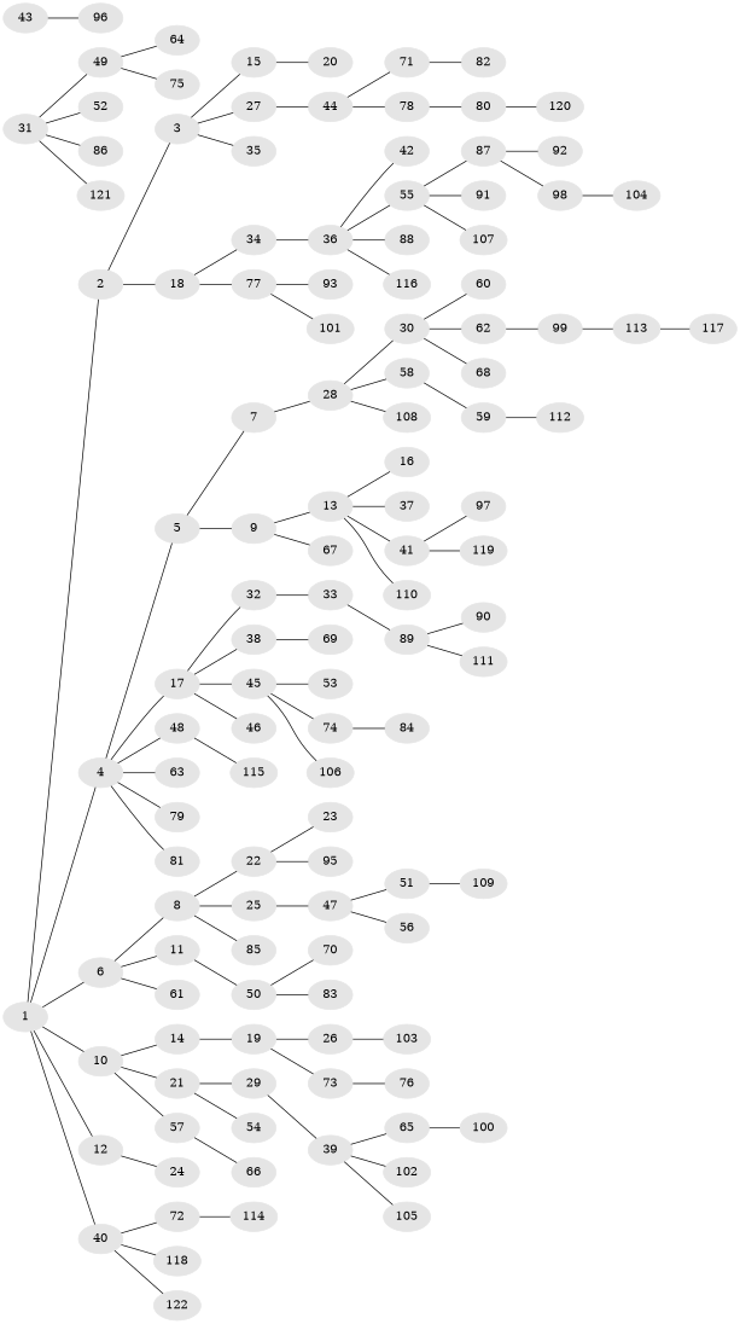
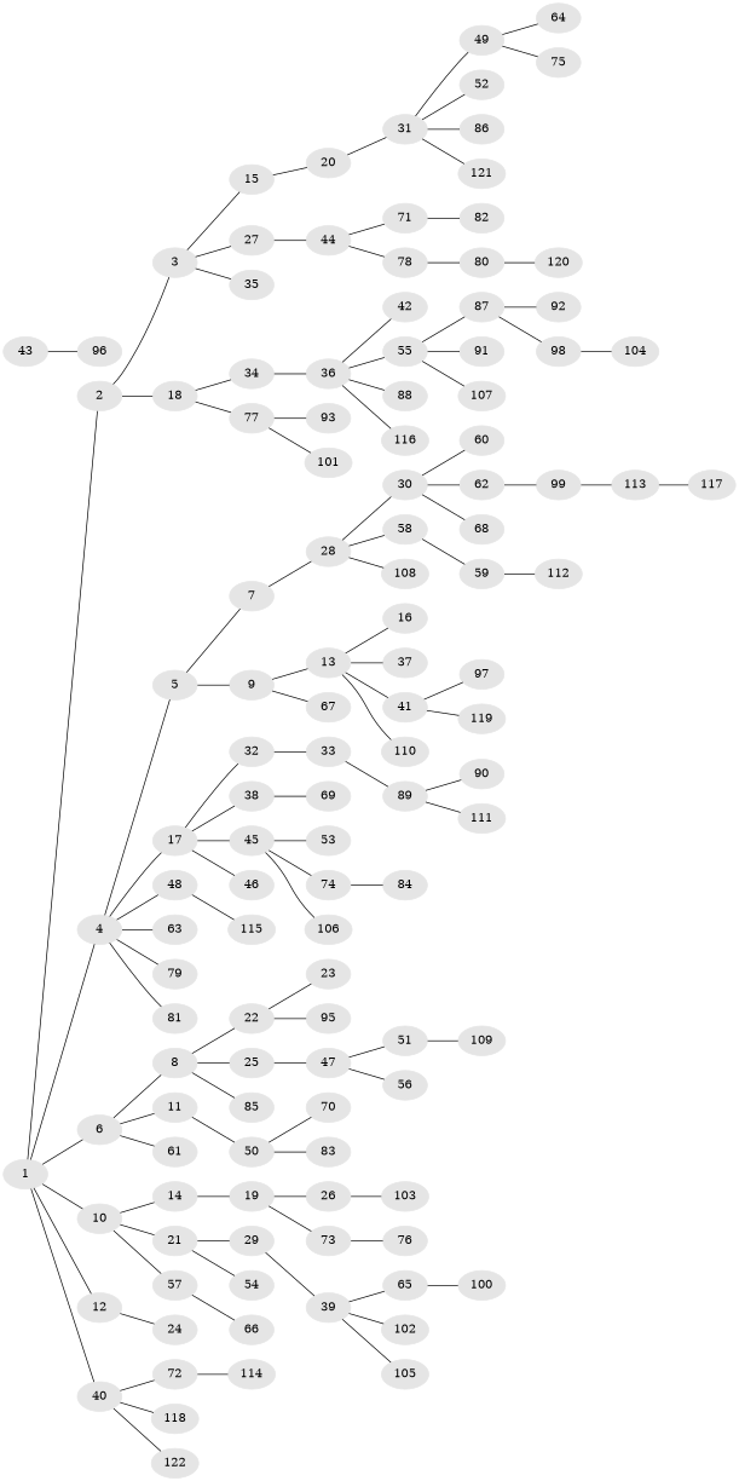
  graph {
    rankdir=LR
    node [color=gray90 style=filled]
    1
    2
    4
    6
    10
    12
    40
    3
    18
    5
    17
    48
    63
    79
    81
    8
    11
    61
    14
    21
    57
    24
    72
    118
    122
    15
    27
    35
    34
    77
    20
    44
    7
    9
    32
    38
    45
    46
    115
    28
    13
    67
    22
    25
    85
    50
    30
    58
    108
    23
    95
    47
    16
    37
    41
    110
    19
    29
    54
    66
    70
    83
    97
    119
    26
    73
    31
    33
    69
    53
    74
    106
    36
    93
    101
    103
    76
    49
    52
    86
    121
    39
    51
    56
    71
    78
    60
    62
    68
    59
    65
    102
    105
    99
    64
    75
    89
    90
    111
    42
    55
    88
    116
    87
    91
    107
    43
    96
    100
    114
    82
    80
    84
    109
    92
    98
    112
    113
    120
    104
    117
    1 -- 2
    1 -- 4
    1 -- 6
    1 -- 10
    1 -- 12
    1 -- 40
    2 -- 3
    2 -- 18
    4 -- 5
    4 -- 17
    4 -- 48
    4 -- 63
    4 -- 79
    4 -- 81
    6 -- 8
    6 -- 11
    6 -- 61
    10 -- 14
    10 -- 21
    10 -- 57
    12 -- 24
    40 -- 72
    40 -- 118
    40 -- 122
    3 -- 15
    3 -- 27
    3 -- 35
    18 -- 34
    18 -- 77
    5 -- 7
    5 -- 9
    17 -- 32
    17 -- 38
    17 -- 45
    17 -- 46
    48 -- 115
    8 -- 22
    8 -- 25
    8 -- 85
    11 -- 50
    14 -- 19
    21 -- 29
    21 -- 54
    57 -- 66
    72 -- 114
    15 -- 20
    27 -- 44
    34 -- 36
    77 -- 93
    77 -- 101
+   20 -- 31
    44 -- 71
    44 -- 78
    7 -- 28
    9 -- 13
    9 -- 67
    32 -- 33
    38 -- 69
    45 -- 53
    45 -- 74
    45 -- 106
    28 -- 30
    28 -- 58
    28 -- 108
    13 -- 16
    13 -- 37
    13 -- 41
    13 -- 110
    22 -- 23
    22 -- 95
    25 -- 47
    50 -- 70
    50 -- 83
    30 -- 60
    30 -- 62
    30 -- 68
    58 -- 59
    47 -- 51
    47 -- 56
    41 -- 97
    41 -- 119
    19 -- 26
    19 -- 73
    29 -- 39
    26 -- 103
    73 -- 76
    31 -- 49
    31 -- 52
    31 -- 86
    31 -- 121
    33 -- 89
    74 -- 84
    36 -- 42
    36 -- 55
    36 -- 88
    36 -- 116
    49 -- 64
    49 -- 75
    39 -- 65
    39 -- 102
    39 -- 105
    51 -- 109
    71 -- 82
    78 -- 80
    62 -- 99
    59 -- 112
    65 -- 100
    99 -- 113
    89 -- 90
    89 -- 111
    55 -- 87
    55 -- 91
    55 -- 107
    87 -- 92
    87 -- 98
    43 -- 96
    80 -- 120
    98 -- 104
    113 -- 117
  }
